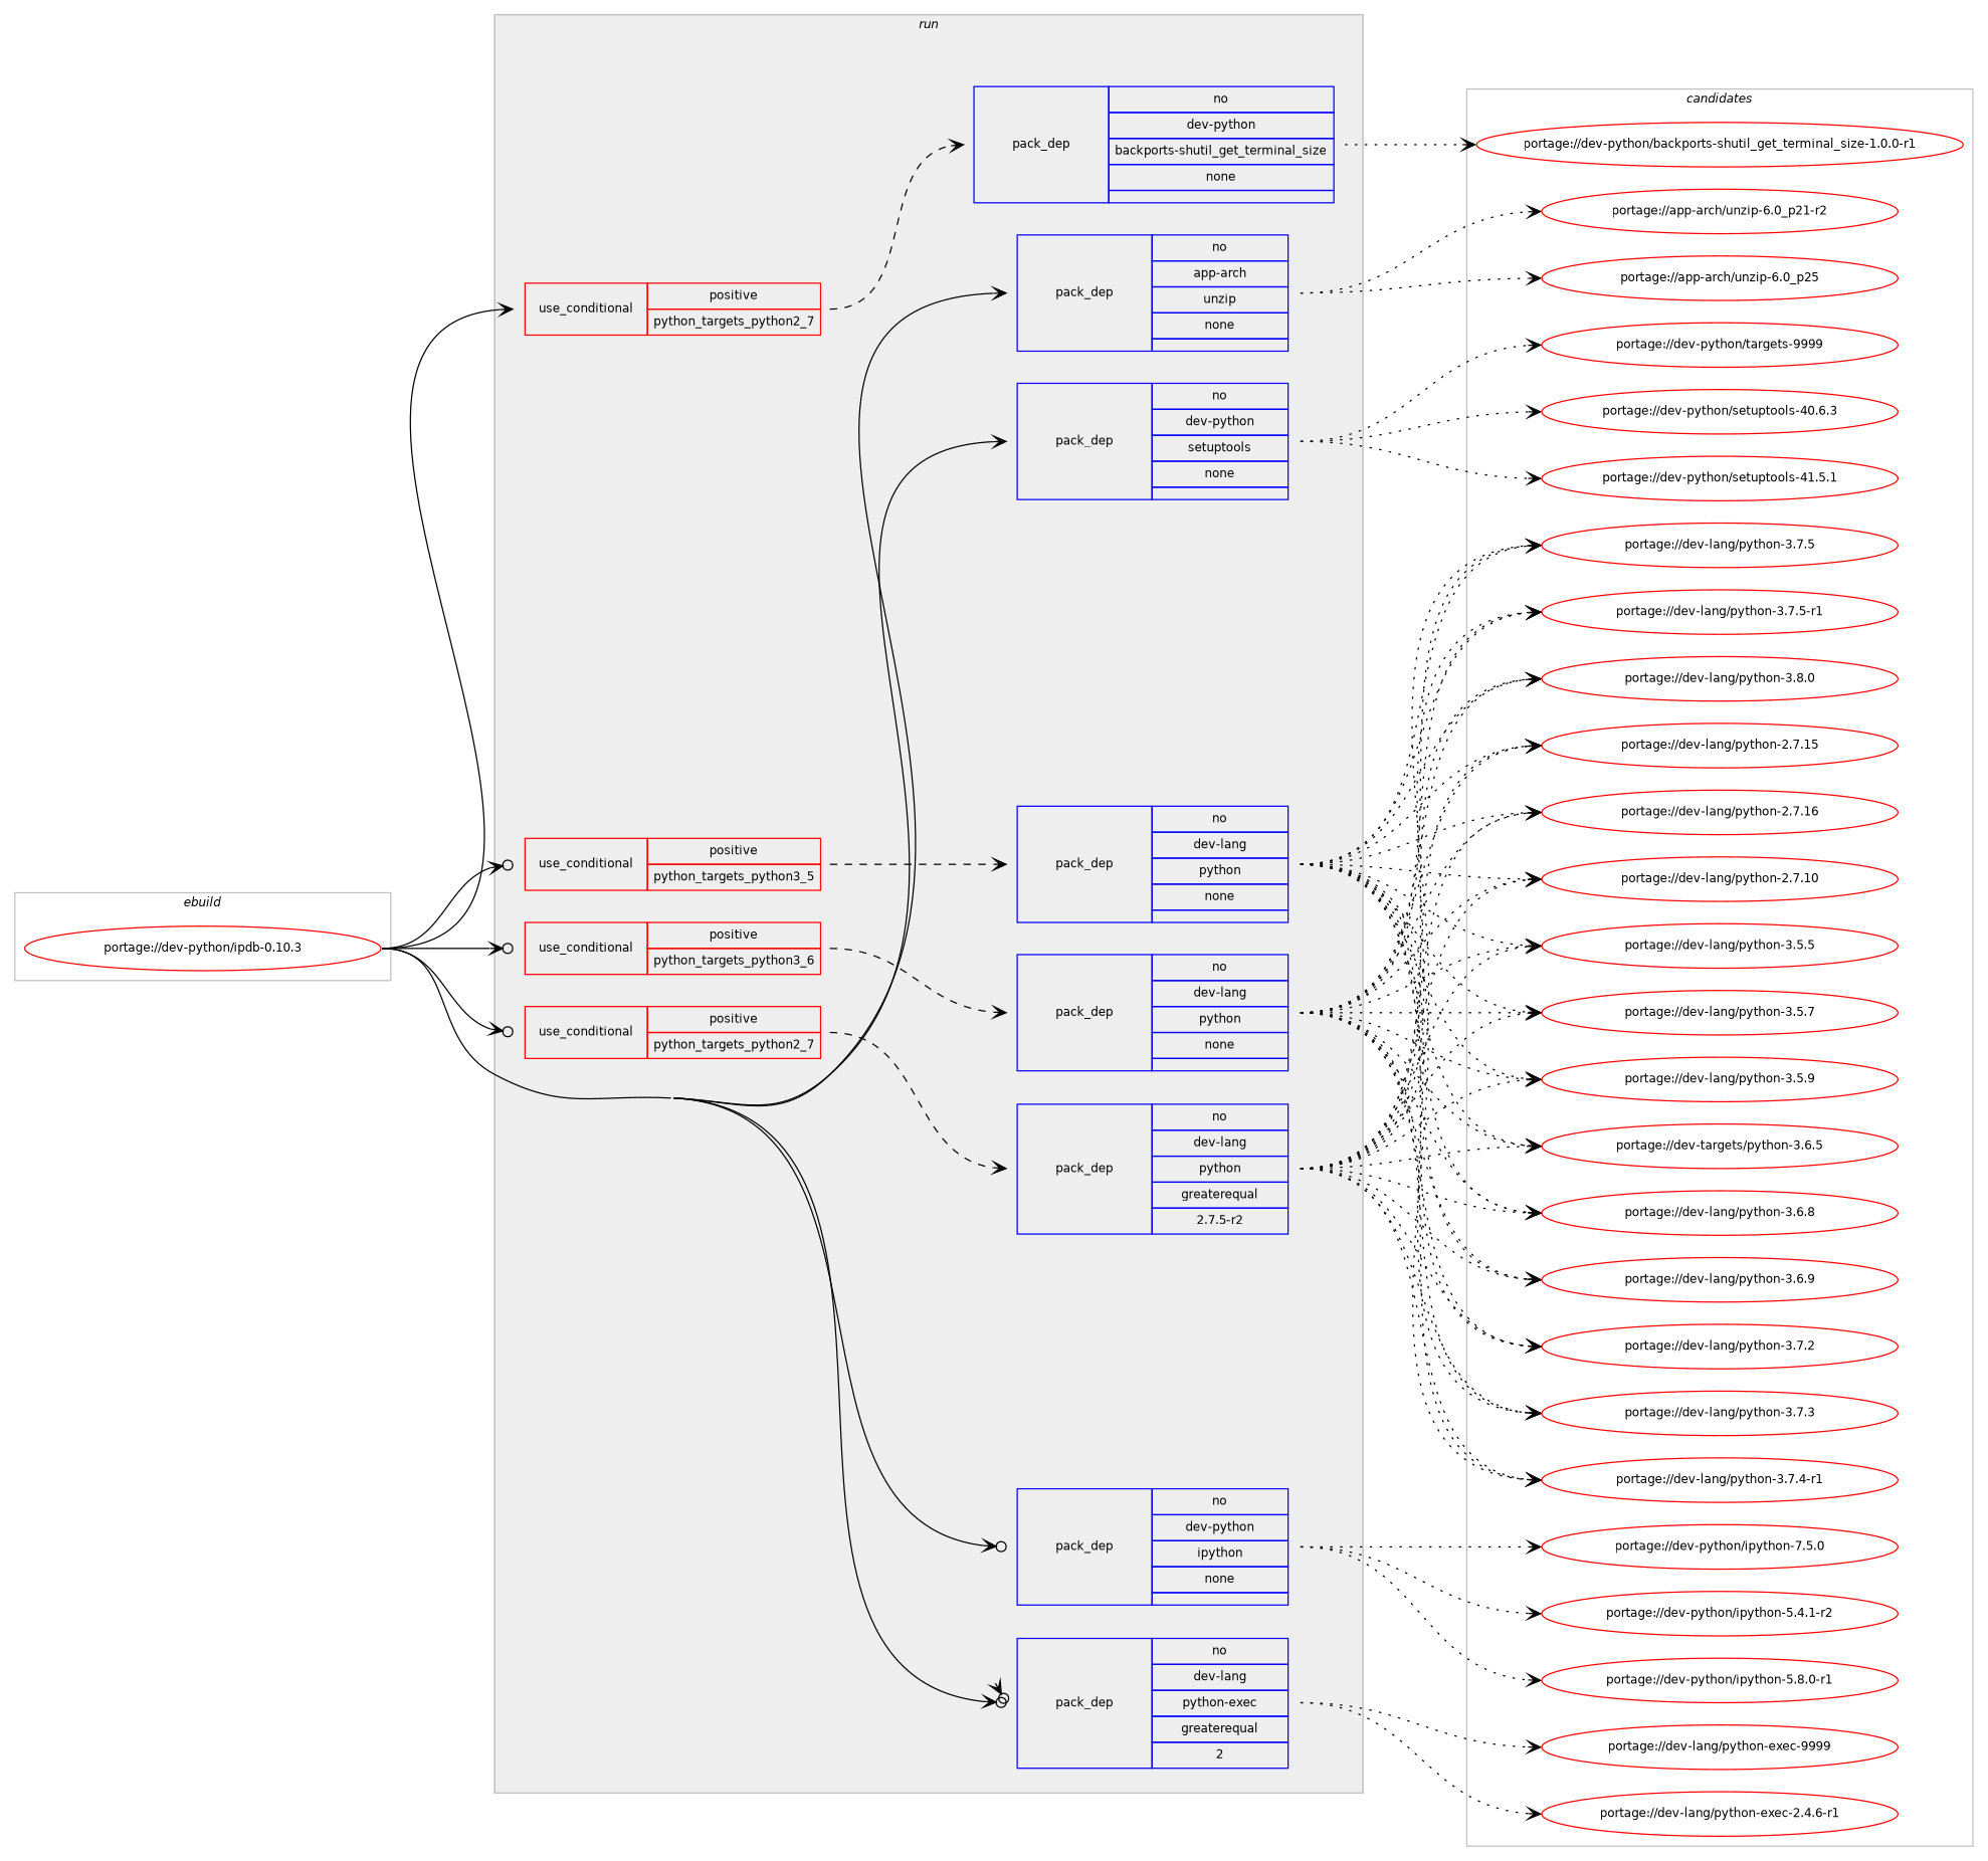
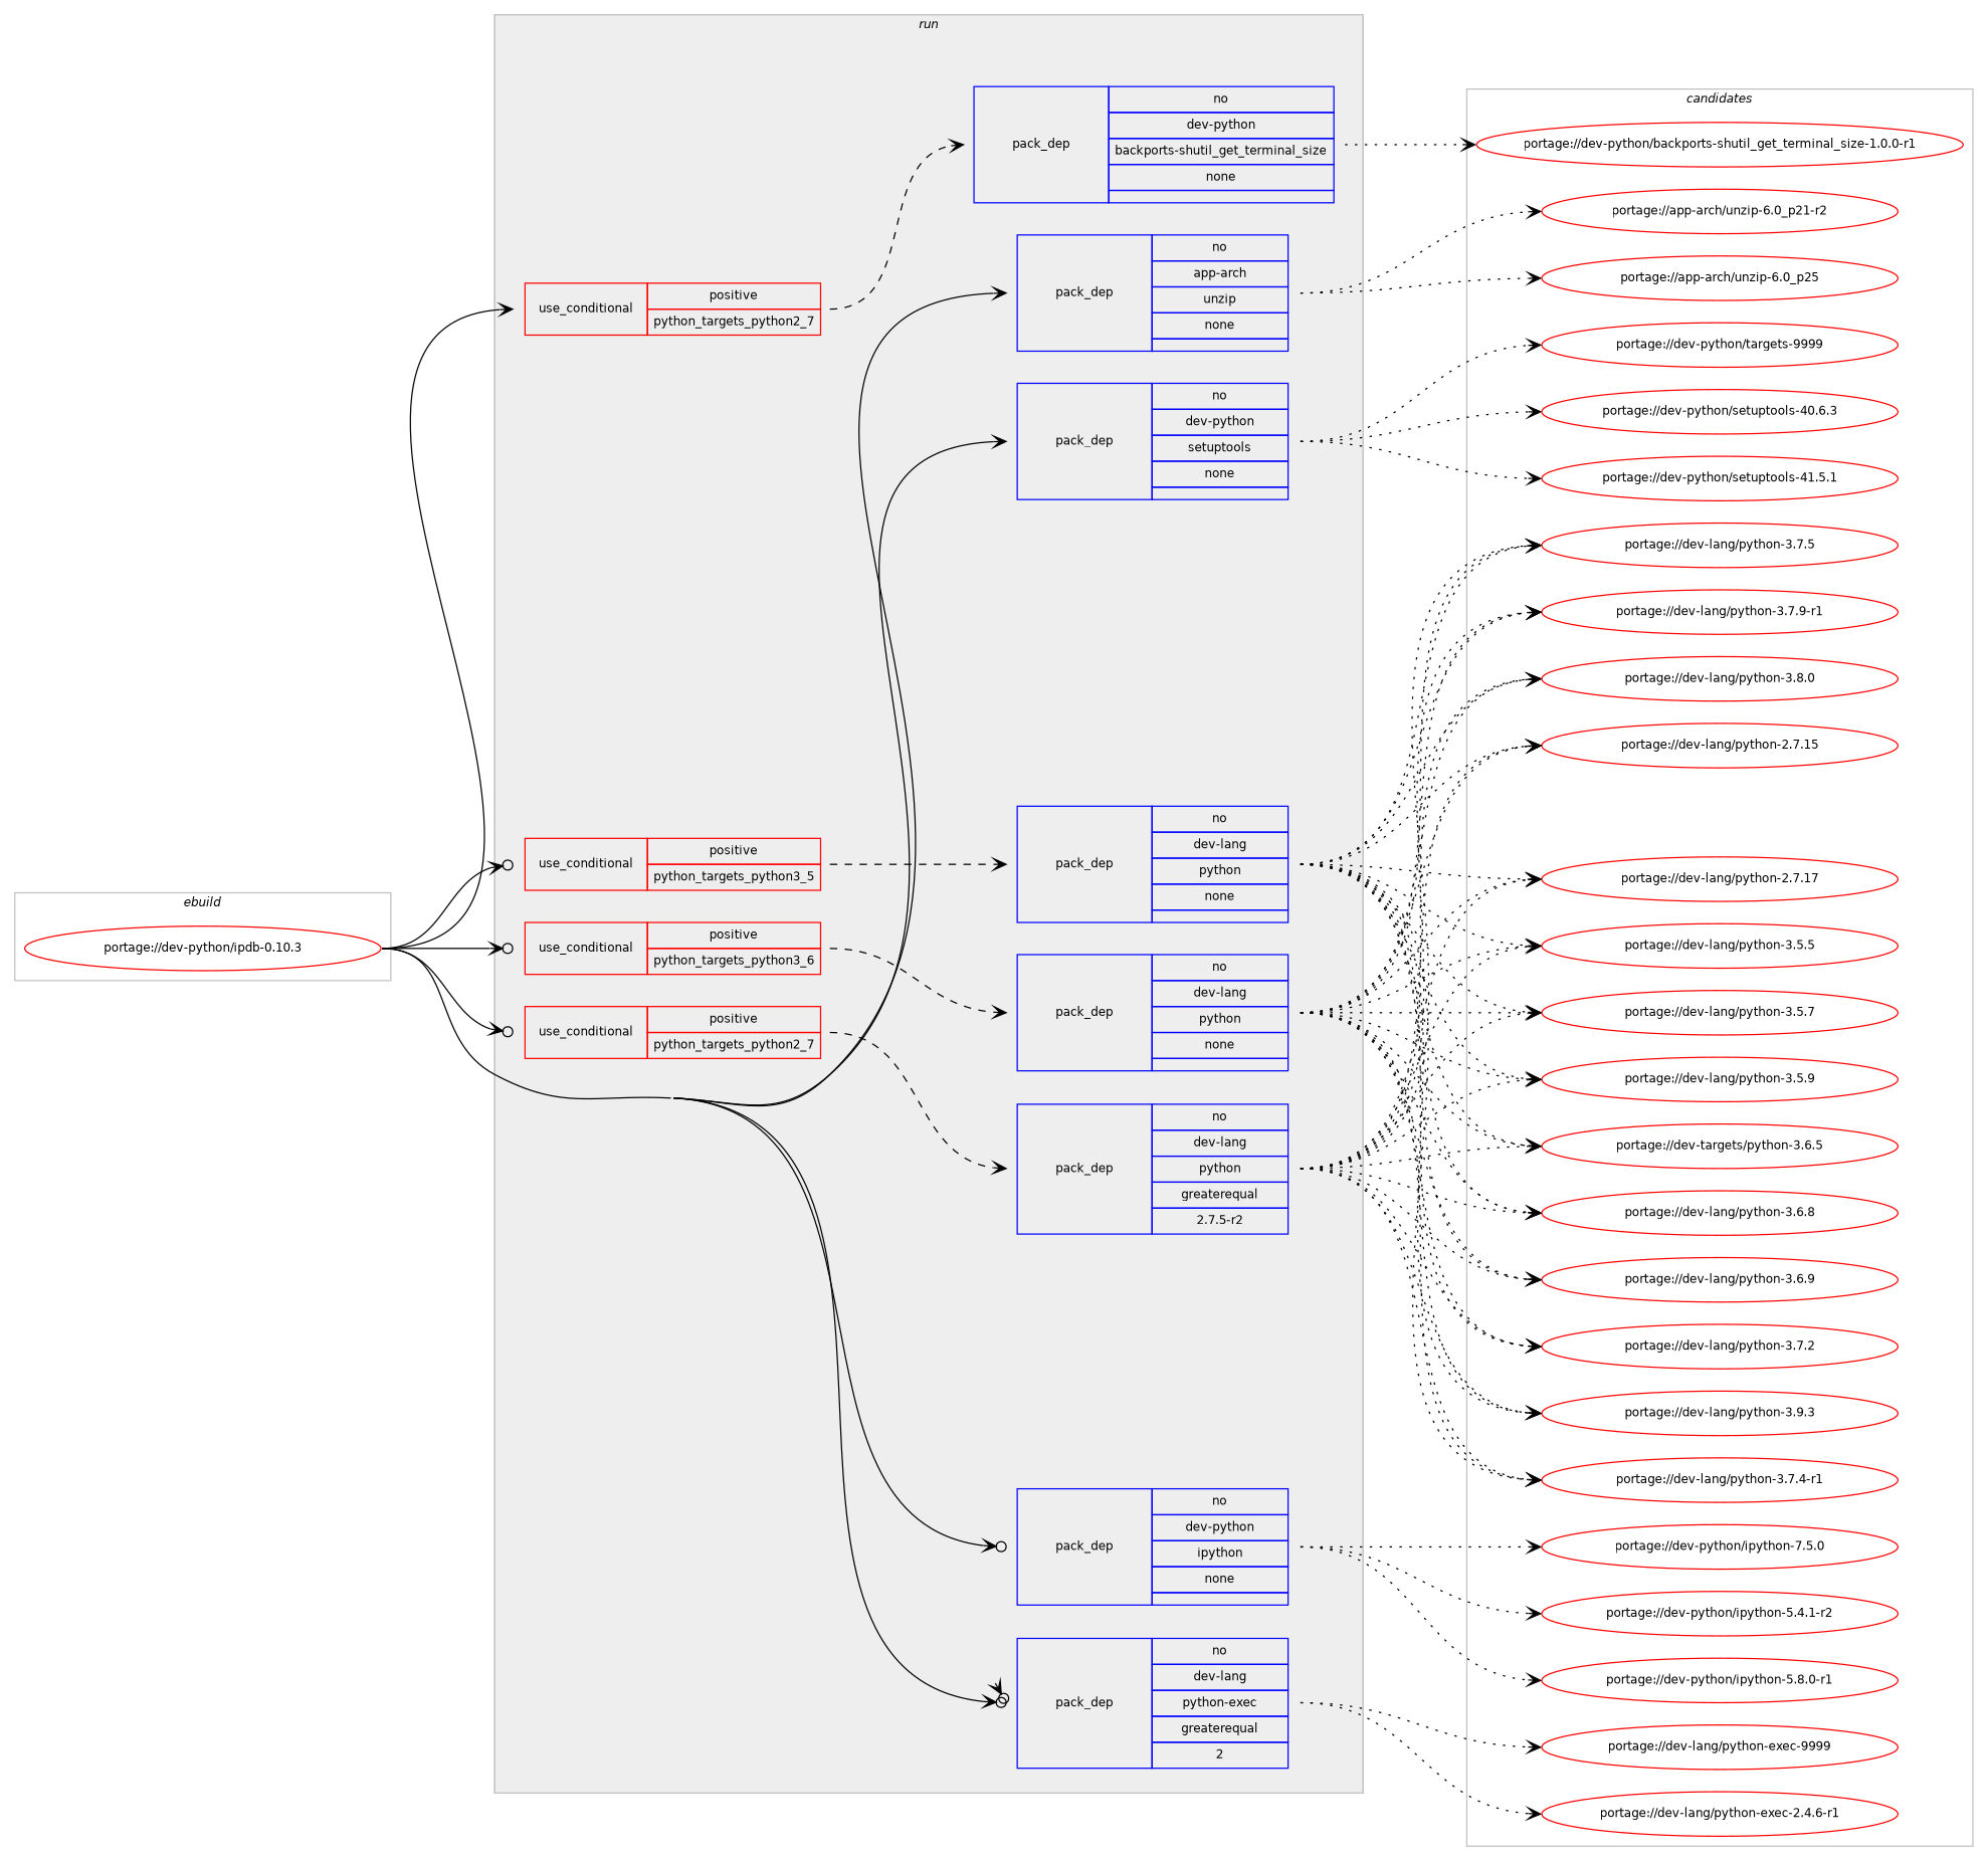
  digraph {
    compound=true
    concentrate=true
    fontname=Helvetica
    fontsize=10
    newrank=true
    rankdir=LR
    ranksep=1.5
    node [color=red fontname=Helvetica fontsize=10]
    edge [arrowhead=vee headport=w style=dotted tailport=e weight=100]
    n1 [label="portage://dev-python/ipdb-0.10.3" width=4]
    n2 [color=blue label=<<TABLE BORDER="0" CELLBORDER="1" CELLSPACING="0" CELLPADDING="4" WIDTH="220"><TR><TD ROWSPAN="6" CELLPADDING="30">pack_dep</TD></TR><TR><TD WIDTH="110">no</TD></TR><TR><TD>dev-python</TD></TR><TR><TD>backports-shutil_get_terminal_size</TD></TR><TR><TD>none</TD></TR><TR><TD></TD></TR></TABLE>> shape=none]
    n3 [label=<<TABLE BORDER="0" CELLBORDER="1" CELLSPACING="0" CELLPADDING="4"><TR><TD ROWSPAN="3" CELLPADDING="10">use_conditional</TD></TR><TR><TD>positive</TD></TR><TR><TD>python_targets_python2_7</TD></TR></TABLE>> shape=none]
    n4 [color=blue label=<<TABLE BORDER="0" CELLBORDER="1" CELLSPACING="0" CELLPADDING="4" WIDTH="220"><TR><TD ROWSPAN="6" CELLPADDING="30">pack_dep</TD></TR><TR><TD WIDTH="110">no</TD></TR><TR><TD>app-arch</TD></TR><TR><TD>unzip</TD></TR><TR><TD>none</TD></TR><TR><TD></TD></TR></TABLE>> shape=none]
    n5 [color=blue label=<<TABLE BORDER="0" CELLBORDER="1" CELLSPACING="0" CELLPADDING="4" WIDTH="220"><TR><TD ROWSPAN="6" CELLPADDING="30">pack_dep</TD></TR><TR><TD WIDTH="110">no</TD></TR><TR><TD>dev-python</TD></TR><TR><TD>setuptools</TD></TR><TR><TD>none</TD></TR><TR><TD></TD></TR></TABLE>> shape=none]
    n6 [color=blue label=<<TABLE BORDER="0" CELLBORDER="1" CELLSPACING="0" CELLPADDING="4" WIDTH="220"><TR><TD ROWSPAN="6" CELLPADDING="30">pack_dep</TD></TR><TR><TD WIDTH="110">no</TD></TR><TR><TD>dev-lang</TD></TR><TR><TD>python</TD></TR><TR><TD>greaterequal</TD></TR><TR><TD>2.7.5-r2</TD></TR></TABLE>> shape=none]
    n7 [label=<<TABLE BORDER="0" CELLBORDER="1" CELLSPACING="0" CELLPADDING="4"><TR><TD ROWSPAN="3" CELLPADDING="10">use_conditional</TD></TR><TR><TD>positive</TD></TR><TR><TD>python_targets_python2_7</TD></TR></TABLE>> shape=none]
    n8 [color=blue label=<<TABLE BORDER="0" CELLBORDER="1" CELLSPACING="0" CELLPADDING="4" WIDTH="220"><TR><TD ROWSPAN="6" CELLPADDING="30">pack_dep</TD></TR><TR><TD WIDTH="110">no</TD></TR><TR><TD>dev-python</TD></TR><TR><TD>ipython</TD></TR><TR><TD>none</TD></TR><TR><TD></TD></TR></TABLE>> shape=none]
    n9 [color=blue label=<<TABLE BORDER="0" CELLBORDER="1" CELLSPACING="0" CELLPADDING="4" WIDTH="220"><TR><TD ROWSPAN="6" CELLPADDING="30">pack_dep</TD></TR><TR><TD WIDTH="110">no</TD></TR><TR><TD>dev-lang</TD></TR><TR><TD>python</TD></TR><TR><TD>none</TD></TR><TR><TD></TD></TR></TABLE>> shape=none]
    n10 [label=<<TABLE BORDER="0" CELLBORDER="1" CELLSPACING="0" CELLPADDING="4"><TR><TD ROWSPAN="3" CELLPADDING="10">use_conditional</TD></TR><TR><TD>positive</TD></TR><TR><TD>python_targets_python3_5</TD></TR></TABLE>> shape=none]
    n11 [color=blue label=<<TABLE BORDER="0" CELLBORDER="1" CELLSPACING="0" CELLPADDING="4" WIDTH="220"><TR><TD ROWSPAN="6" CELLPADDING="30">pack_dep</TD></TR><TR><TD WIDTH="110">no</TD></TR><TR><TD>dev-lang</TD></TR><TR><TD>python</TD></TR><TR><TD>none</TD></TR><TR><TD></TD></TR></TABLE>> shape=none]
    n12 [label=<<TABLE BORDER="0" CELLBORDER="1" CELLSPACING="0" CELLPADDING="4"><TR><TD ROWSPAN="3" CELLPADDING="10">use_conditional</TD></TR><TR><TD>positive</TD></TR><TR><TD>python_targets_python3_6</TD></TR></TABLE>> shape=none]
    n13 [color=blue label=<<TABLE BORDER="0" CELLBORDER="1" CELLSPACING="0" CELLPADDING="4" WIDTH="220"><TR><TD ROWSPAN="6" CELLPADDING="30">pack_dep</TD></TR><TR><TD WIDTH="110">no</TD></TR><TR><TD>dev-lang</TD></TR><TR><TD>python-exec</TD></TR><TR><TD>greaterequal</TD></TR><TR><TD>2</TD></TR></TABLE>> shape=none]
    n14 [label="portage://dev-python/backports-shutil_get_terminal_size-1.0.0-r1" width=4]
    n15 [label="portage://app-arch/unzip-6.0_p21-r2" width=4]
    n16 [label="portage://app-arch/unzip-6.0_p25" width=4]
    n17 [label="portage://dev-python/setuptools-40.6.3" width=4]
    n18 [label="portage://dev-python/setuptools-41.5.1" width=4]
    n19 [label="portage://dev-python/targets-9999" width=4]
    n20 [label="portage://dev-lang/python-2.7.15" width=4]
-   n21 [label="portage://dev-lang/python-2.7.16" width=4]
-   n22 [label="portage://dev-lang/python-2.7.10" width=4]
+   n22 [label="portage://dev-lang/python-2.7.17" width=4]
    n23 [label="portage://dev-lang/python-3.5.5" width=4]
    n24 [label="portage://dev-lang/python-3.5.7" width=4]
    n25 [label="portage://dev-lang/python-3.5.9" width=4]
    n26 [label="portage://dev-targets/python-3.6.5" width=4]
    n27 [label="portage://dev-lang/python-3.6.8" width=4]
    n28 [label="portage://dev-lang/python-3.6.9" width=4]
    n29 [label="portage://dev-lang/python-3.7.2" width=4]
-   n30 [label="portage://dev-lang/python-3.7.3" width=4]
+   n30 [label="portage://dev-lang/python-3.9.3" width=4]
    n31 [label="portage://dev-lang/python-3.7.4-r1" width=4]
    n32 [label="portage://dev-lang/python-3.7.5" width=4]
-   n33 [label="portage://dev-lang/python-3.7.5-r1" width=4]
+   n33 [label="portage://dev-lang/python-3.7.9-r1" width=4]
    n34 [label="portage://dev-lang/python-3.8.0" width=4]
    n35 [label="portage://dev-lang/python-exec-2.4.6-r1" width=4]
    n36 [label="portage://dev-lang/python-exec-9999" width=4]
    n37 [label="portage://dev-python/ipython-5.4.1-r2" width=4]
    n38 [label="portage://dev-python/ipython-5.8.0-r1" width=4]
    n39 [label="portage://dev-python/ipython-7.5.0" width=4]
    subgraph cluster_1 {
      color=gray
      label=<<i>ebuild</i>>
      rank=same
      n1
    }
    subgraph cluster_2 {
      color=gray
      label=<<i>dependencies</i>>
      subgraph cluster_3 {
        color=gray
        fillcolor="#eeeeee"
        label=<<i>compile</i>>
        style=filled
        subgraph sub_4 {
          color=gray
          fillcolor="#eeeeee"
          label=<<i>compile</i>>
          style=filled
          n3
          subgraph sub_5 {
            color=gray
            fillcolor="#eeeeee"
            label=<<i>compile</i>>
            style=filled
            n2
          }
        }
        subgraph sub_6 {
          color=gray
          fillcolor="#eeeeee"
          label=<<i>compile</i>>
          style=filled
          n4
        }
        subgraph sub_7 {
          color=gray
          fillcolor="#eeeeee"
          label=<<i>compile</i>>
          style=filled
          n5
        }
      }
      subgraph cluster_8 {
        color=gray
        fillcolor="#eeeeee"
        label=<<i>compile and run</i>>
        style=filled
        subgraph sub_9 {
          color=gray
          fillcolor="#eeeeee"
          label=<<i>compile and run</i>>
          style=filled
          n7
          subgraph sub_10 {
            color=gray
            fillcolor="#eeeeee"
            label=<<i>compile and run</i>>
            style=filled
            n6
          }
        }
        subgraph sub_11 {
          color=gray
          fillcolor="#eeeeee"
          label=<<i>compile and run</i>>
          style=filled
          n8
        }
        subgraph sub_12 {
          color=gray
          fillcolor="#eeeeee"
          label=<<i>compile and run</i>>
          style=filled
          n10
          subgraph sub_13 {
            color=gray
            fillcolor="#eeeeee"
            label=<<i>compile and run</i>>
            style=filled
            n9
          }
        }
        subgraph sub_14 {
          color=gray
          fillcolor="#eeeeee"
          label=<<i>compile and run</i>>
          style=filled
          n12
          subgraph sub_15 {
            color=gray
            fillcolor="#eeeeee"
            label=<<i>compile and run</i>>
            style=filled
            n11
          }
        }
        subgraph sub_16 {
          color=gray
          fillcolor="#eeeeee"
          label=<<i>compile and run</i>>
          style=filled
          n13
        }
      }
      subgraph cluster_17 {
        color=gray
        fillcolor="#eeeeee"
        label=<<i>run</i>>
        style=filled
      }
    }
    subgraph cluster_18 {
      color=gray
      label=<<i>candidates</i>>
      rank=same
      subgraph sub_19 {
        color=black
        label=<<i>candidates</i>>
        nodesep=1
        rank=same
        n14
      }
      subgraph sub_20 {
        color=black
        label=<<i>candidates</i>>
        nodesep=1
        rank=same
        n15
        n16
      }
      subgraph sub_21 {
        color=black
        label=<<i>candidates</i>>
        nodesep=1
        rank=same
        n17
        n18
        n19
      }
      subgraph sub_22 {
        color=black
        label=<<i>candidates</i>>
        nodesep=1
        rank=same
        n20
-       n21
        n22
        n23
        n24
        n25
        n26
        n27
        n28
        n29
        n30
        n31
        n32
        n33
        n34
      }
      subgraph sub_23 {
        color=black
        label=<<i>candidates</i>>
        nodesep=1
        rank=same
        n20
-       n21
        n22
        n23
        n24
        n25
        n26
        n27
        n28
        n29
        n30
        n31
        n32
        n33
        n34
      }
      subgraph sub_24 {
        color=black
        label=<<i>candidates</i>>
        nodesep=1
        rank=same
        n20
-       n21
        n22
        n23
        n24
        n25
        n26
        n27
        n28
        n29
        n30
        n31
        n32
        n33
        n34
      }
      subgraph sub_25 {
        color=black
        label=<<i>candidates</i>>
        nodesep=1
        rank=same
        n35
        n36
      }
      subgraph sub_26 {
        color=black
        label=<<i>candidates</i>>
        nodesep=1
        rank=same
        n37
        n38
        n39
      }
    }
    n1 -> n3 [style=solid weight=20]
    n1 -> n4 [style=solid weight=20]
    n1 -> n5 [style=solid weight=20]
    n1 -> n7 [arrowhead=odotvee style=solid weight=20]
    n1 -> n8 [arrowhead=odotvee style=solid weight=20]
    n1 -> n10 [arrowhead=odotvee style=solid weight=20]
    n1 -> n12 [arrowhead=odotvee style=solid weight=20]
    n1 -> n13 [arrowhead=odotvee style=solid weight=20]
    n2 -> n14
    n3 -> n2 [style=dashed weight=20]
    n4 -> n15
    n4 -> n16
    n5 -> n17
    n5 -> n18
    n5 -> n19
    n6 -> n20
-   n6 -> n21
    n6 -> n22
    n6 -> n23
    n6 -> n24
    n6 -> n25
    n6 -> n26
    n6 -> n27
    n6 -> n28
    n6 -> n29
    n6 -> n30
    n6 -> n31
    n6 -> n32
    n6 -> n33
    n6 -> n34
    n7 -> n6 [style=dashed weight=20]
    n8 -> n37
    n8 -> n38
    n8 -> n39
    n9 -> n20
-   n9 -> n21
    n9 -> n22
    n9 -> n23
    n9 -> n24
    n9 -> n25
    n9 -> n26
    n9 -> n27
    n9 -> n28
    n9 -> n29
    n9 -> n30
    n9 -> n31
    n9 -> n32
    n9 -> n33
    n9 -> n34
    n10 -> n9 [style=dashed weight=20]
    n11 -> n20
-   n11 -> n21
    n11 -> n22
    n11 -> n23
    n11 -> n24
    n11 -> n25
    n11 -> n26
    n11 -> n27
    n11 -> n28
    n11 -> n29
    n11 -> n30
    n11 -> n31
    n11 -> n32
    n11 -> n33
    n11 -> n34
    n12 -> n11 [style=dashed weight=20]
    n13 -> n35
    n13 -> n36
  }
